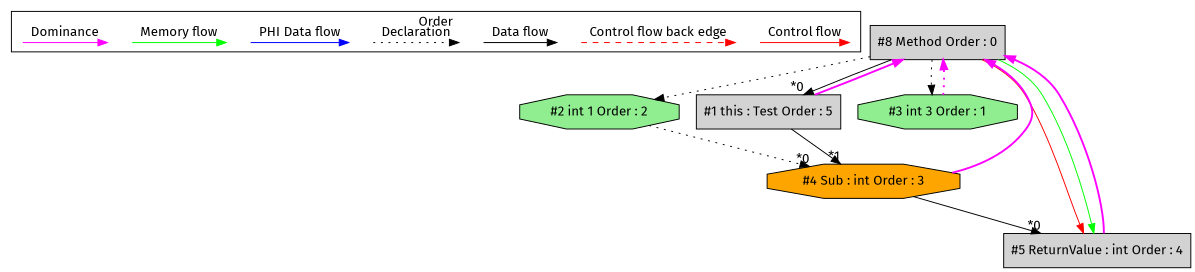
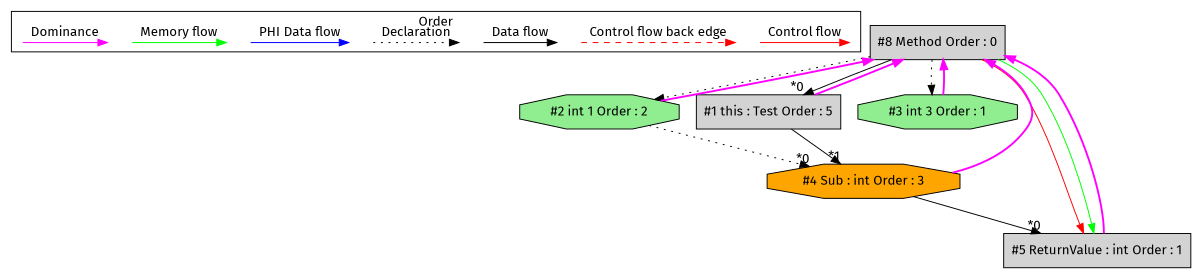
  digraph {
    fontname="Fira Sans"
    ordering=in
    node [fontname="Fira Sans" shape=point style=invis]
    edge [fontname="Fira Sans"]
    c0
    c1
    c2
    c3
    d0
    d1
    d2
    d3
    d4
    d5
    d6
    d7
    d8
    d9
    n15 [fillcolor=lightgrey label="#8 Method Order : 0" shape=box style=filled]
    n16 [fillcolor=lightgrey label="#1 this : Test Order : 5" shape=box style=filled]
    n17 [fillcolor=lightgreen label="#2 int 1 Order : 2" shape=octagon style=filled]
    n18 [fillcolor=lightgreen label="#3 int 3 Order : 1" shape=octagon style=filled]
-   n19 [fillcolor=lightgrey label="#5 ReturnValue : int Order : 4" shape=box style=filled]
+   n19 [fillcolor=lightgrey label="#5 ReturnValue : int Order : 1" shape=box style=filled]
    n20 [fillcolor=orange label="#4 Sub : int Order : 3" shape=octagon style=filled]
    subgraph cluster_1 {
      label=Order
      subgraph sub_2 {
        label=Legend
        rank=same
        c0
        c1
        c2
        c3
        d0
        d1
        d2
        d3
        d4
        d5
        d6
        d7
        d8
        d9
      }
    }
    c0 -> c1 [color=red label="Control flow" style=solid]
    c2 -> c3 [color=red label="Control flow back edge" style=dashed]
    d0 -> d1 [label="Data flow"]
    d2 -> d3 [label=Declaration style=dotted]
    d4 -> d5 [color=blue label="PHI Data flow"]
    d6 -> d7 [color=green label="Memory flow"]
    d8 -> d9 [color=fuchsia label=Dominance style=solid]
    n15 -> n16 [headlabel="*0" labeldistance=2]
    n15 -> n17 [style=dotted]
    n15 -> n18 [style=dotted]
    n15 -> n19 [color=red fontcolor=red labeldistance=2]
    n15 -> n19 [color=green constraint=false labeldistance=2]
    n16 -> n15 [color=fuchsia dir=forward penwidth=2]
    n16 -> n20 [headlabel="*1" labeldistance=2]
+   n17 -> n15 [color=fuchsia dir=forward penwidth=2]
    n17 -> n20 [headlabel="*0" labeldistance=2 style=dotted]
-   n18 -> n15 [color=fuchsia dir=forward penwidth=2 style=dotted]
+   n18 -> n15 [color=fuchsia dir=forward penwidth=2]
    n19 -> n15 [color=fuchsia dir=forward penwidth=2]
    n20 -> n15 [color=fuchsia dir=forward penwidth=2]
    n20 -> n19 [headlabel="*0" labeldistance=2]
  }
